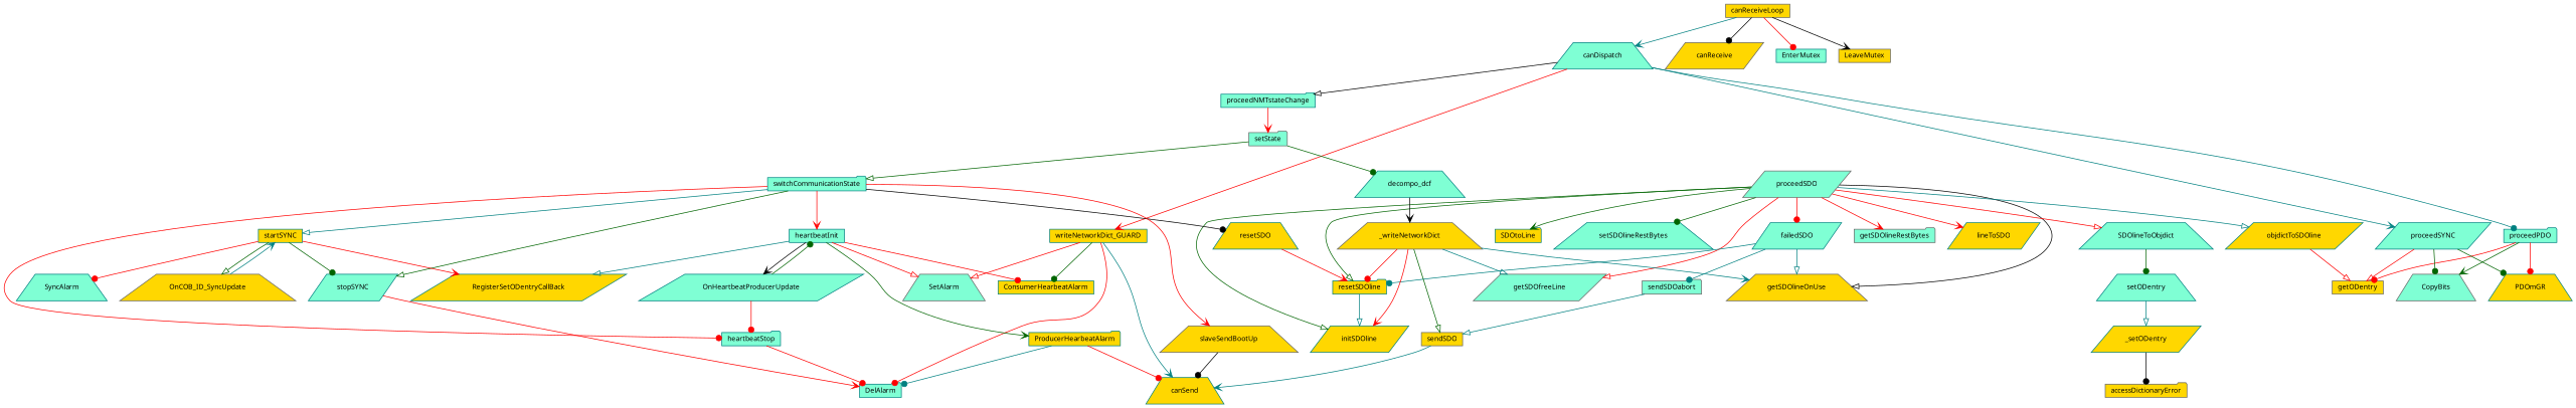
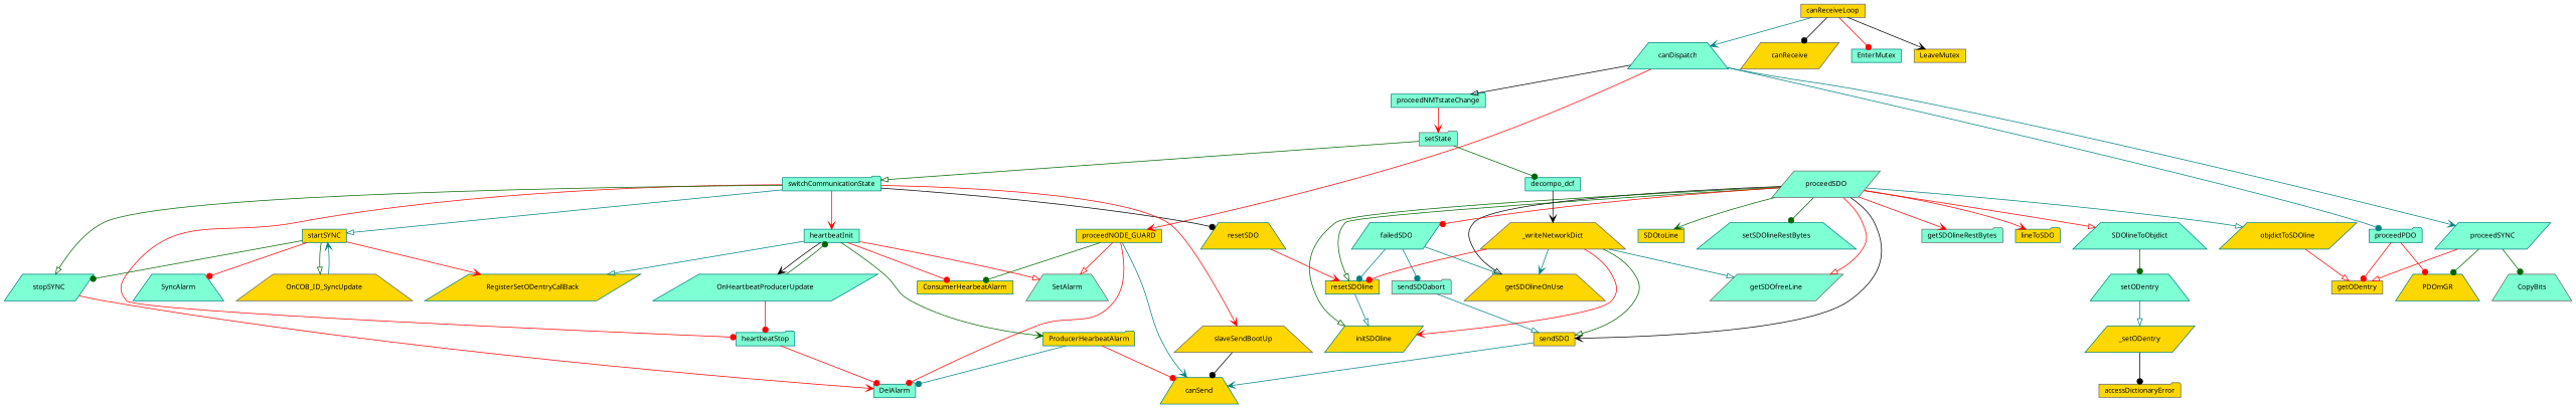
  digraph {
    rankdir=TB
    node [color=teal fillcolor=gold fontname="FreeSans.ttf" fontsize=10 shape=trapezium style=filled]
    edge [arrowhead=dot color=red fontname="FreeSans.ttf" fontsize=10 labelfontname="FreeSans.ttf" labelfontsize=10 style=solid]
    n1 [color=gray40 fontcolor=black height=0.2 label=canReceiveLoop shape=box width=0.4]
    n2 [fillcolor=aquamarine height=0.2 label=canDispatch width=0.4]
    n3 [color=gray40 height=0.2 label=canReceive shape=parallelogram width=0.4]
    n4 [fillcolor=aquamarine height=0.2 label=EnterMutex shape=box width=0.4]
    n5 [color=gray40 height=0.2 label=LeaveMutex shape=box width=0.4]
    n6 [fillcolor=aquamarine height=0.2 label=proceedNMTstateChange shape=folder width=0.4]
-   n7 [height=0.2 label=writeNetworkDict_GUARD shape=box width=0.4]
+   n7 [height=0.2 label=proceedNODE_GUARD shape=box width=0.4]
    n8 [fillcolor=aquamarine height=0.2 label=proceedPDO shape=folder width=0.4]
    n9 [fillcolor=aquamarine height=0.2 label=proceedSYNC shape=parallelogram width=0.4]
    n10 [color=gray40 fillcolor=aquamarine height=0.2 label=setState shape=folder width=0.4]
    n11 [height=0.2 label=canSend width=0.4]
    n12 [height=0.2 label=ConsumerHearbeatAlarm shape=box width=0.4]
    n13 [color=gray40 fillcolor=aquamarine height=0.2 label=SetAlarm width=0.4]
    n14 [fillcolor=aquamarine height=0.2 label=DelAlarm shape=folder width=0.4]
    n15 [color=gray40 fillcolor=aquamarine height=0.2 label=CopyBits width=0.4]
    n16 [color=gray40 height=0.2 label=getODentry shape=box width=0.4]
    n17 [height=0.2 label=PDOmGR width=0.4]
    n18 [color=gray40 fillcolor=aquamarine height=0.2 label=proceedSDO shape=parallelogram width=0.4]
    n19 [color=gray40 fillcolor=aquamarine height=0.2 label=getSDOfreeLine shape=parallelogram width=0.4]
    n20 [color=gray40 height=0.2 label=getSDOlineOnUse width=0.4]
    n21 [height=0.2 label=initSDOline shape=parallelogram width=0.4]
    n22 [height=0.2 label=resetSDOline shape=folder width=0.4]
    n23 [color=gray40 height=0.2 label=sendSDO shape=box width=0.4]
    n24 [fillcolor=aquamarine height=0.2 label=failedSDO shape=parallelogram width=0.4]
    n25 [color=gray40 fillcolor=aquamarine height=0.2 label=getSDOlineRestBytes shape=folder width=0.4]
-   n26 [height=0.2 label=lineToSDO shape=parallelogram width=0.4]
+   n26 [height=0.2 label=lineToSDO shape=folder width=0.4]
    n27 [height=0.2 label=objdictToSDOline shape=parallelogram width=0.4]
    n28 [fillcolor=aquamarine height=0.2 label=SDOlineToObjdict width=0.4]
    n29 [height=0.2 label=SDOtoLine shape=folder width=0.4]
    n30 [fillcolor=aquamarine height=0.2 label=setSDOlineRestBytes width=0.4]
-   n31 [fillcolor=aquamarine height=0.2 label=decompo_dcf width=0.4]
+   n31 [fillcolor=aquamarine height=0.2 label=decompo_dcf shape=box width=0.4]
    n32 [fillcolor=aquamarine height=0.2 label=switchCommunicationState shape=folder width=0.4]
    n33 [color=gray40 height=0.2 label=_writeNetworkDict width=0.4]
    n34 [fillcolor=aquamarine height=0.2 label=heartbeatInit shape=box width=0.4]
    n35 [fillcolor=aquamarine height=0.2 label=heartbeatStop shape=folder width=0.4]
    n36 [height=0.2 label=resetSDO width=0.4]
    n37 [color=gray40 height=0.2 label=slaveSendBootUp width=0.4]
    n38 [height=0.2 label=startSYNC shape=box width=0.4]
    n39 [fillcolor=aquamarine height=0.2 label=stopSYNC shape=parallelogram width=0.4]
    n40 [fillcolor=aquamarine height=0.2 label=OnHeartbeatProducerUpdate shape=parallelogram width=0.4]
    n41 [height=0.2 label=ProducerHearbeatAlarm shape=folder width=0.4]
    n42 [height=0.2 label=RegisterSetODentryCallBack shape=parallelogram width=0.4]
    n43 [color=gray40 height=0.2 label=OnCOB_ID_SyncUpdate width=0.4]
    n44 [fillcolor=aquamarine height=0.2 label=SyncAlarm width=0.4]
    n45 [fillcolor=aquamarine height=0.2 label=setODentry width=0.4]
    n46 [height=0.2 label=_setODentry shape=parallelogram width=0.4]
    n47 [color=gray40 height=0.2 label=accessDictionaryError shape=folder width=0.4]
    n48 [color=gray40 fillcolor=aquamarine height=0.2 label=sendSDOabort shape=folder width=0.4]
    n1 -> n2 [arrowhead=vee color=teal]
    n1 -> n3 [color=black]
    n1 -> n4
    n1 -> n5 [arrowhead=vee color=black]
    n2 -> n6 [arrowhead=onormal color=black]
    n2 -> n7 [arrowhead=vee]
    n2 -> n8 [color=teal]
    n2 -> n9 [arrowhead=vee color=teal]
    n6 -> n10 [arrowhead=vee]
    n7 -> n11 [arrowhead=vee color=teal]
    n7 -> n12 [color=darkgreen]
    n7 -> n13 [arrowhead=onormal]
    n7 -> n14
-   n8 -> n15 [arrowhead=vee color=darkgreen]
    n8 -> n16
    n8 -> n17
    n9 -> n15 [color=darkgreen]
    n9 -> n16 [arrowhead=onormal]
    n9 -> n17 [color=darkgreen]
    n10 -> n31 [color=darkgreen]
    n10 -> n32 [arrowhead=onormal color=darkgreen]
    n18 -> n19 [arrowhead=onormal]
    n18 -> n20 [arrowhead=onormal color=black]
    n18 -> n21 [arrowhead=onormal color=darkgreen]
    n18 -> n22 [arrowhead=onormal color=darkgreen]
+   n18 -> n23 [arrowhead=vee color=black]
    n18 -> n24
    n18 -> n25 [arrowhead=vee]
    n18 -> n26 [arrowhead=vee]
    n18 -> n27 [arrowhead=onormal color=teal]
    n18 -> n28 [arrowhead=onormal]
    n18 -> n29 [arrowhead=vee color=darkgreen]
    n18 -> n30 [color=darkgreen]
    n22 -> n21 [arrowhead=onormal color=teal]
    n23 -> n11 [arrowhead=vee color=teal]
    n24 -> n20 [arrowhead=onormal color=teal]
    n24 -> n22 [color=teal]
    n24 -> n48 [color=teal]
    n27 -> n16 [arrowhead=onormal]
    n28 -> n45 [color=darkgreen]
    n31 -> n33 [arrowhead=vee color=black]
    n32 -> n34 [arrowhead=vee]
    n32 -> n35
    n32 -> n36 [color=black]
    n32 -> n37 [arrowhead=vee]
    n32 -> n38 [arrowhead=onormal color=teal]
    n32 -> n39 [arrowhead=onormal color=darkgreen]
    n33 -> n19 [arrowhead=onormal color=teal]
    n33 -> n20 [arrowhead=vee color=teal]
    n33 -> n21 [arrowhead=vee]
    n33 -> n22
    n33 -> n23 [arrowhead=onormal color=darkgreen]
    n34 -> n12
    n34 -> n13 [arrowhead=onormal]
    n34 -> n40 [arrowhead=vee color=black]
    n34 -> n41 [arrowhead=vee color=darkgreen]
    n34 -> n42 [arrowhead=onormal color=teal]
    n35 -> n14
    n36 -> n22 [arrowhead=vee]
    n37 -> n11 [color=black]
    n38 -> n39 [color=darkgreen]
    n38 -> n42 [arrowhead=vee]
    n38 -> n43 [arrowhead=onormal color=darkgreen]
    n38 -> n44
    n39 -> n14 [arrowhead=vee]
    n40 -> n34 [color=darkgreen]
    n40 -> n35
    n41 -> n11
    n41 -> n14 [color=teal]
    n43 -> n38 [arrowhead=vee color=teal]
    n45 -> n46 [arrowhead=onormal color=teal]
    n46 -> n47 [color=black]
    n48 -> n23 [arrowhead=onormal color=teal]
  }
